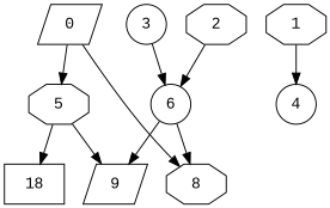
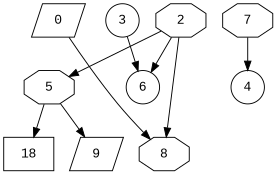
  digraph {
    fontname="Liberation Mono"
    node [alpha=0.07 fontname="Liberation Mono" shape=octagon]
    edge [fontname="Liberation Mono"]
    n1 [alpha=0.02 expect_size=12781568 label=0 shape=parallelogram]
    8 [alpha=0.14 expect_size=42354688]
    2 [expect_size=27754496]
    5 [alpha=0.17 expect_size=48318464]
    6 [alpha=0.11 expect_size=50262016 shape=circle]
    9 [alpha=0.11 expect_size=25254912 shape=parallelogram]
    n7 [expect_size=27189248 label=18 shape=box]
    3 [alpha=0.16 expect_size=20237312 shape=circle]
    4 [alpha=0.03 expect_size=29986816 shape=circle]
-   7 [alpha=0.16 expect_size=21066752 label=1]
+   7 [alpha=0.16 expect_size=21066752]
    n1 -> 8
-   6 -> 8
-   n1 -> 5
+   2 -> 8
+   2 -> 5
    2 -> 6
    5 -> 9
    5 -> n7
-   6 -> 9
    3 -> 6
    7 -> 4
  }
